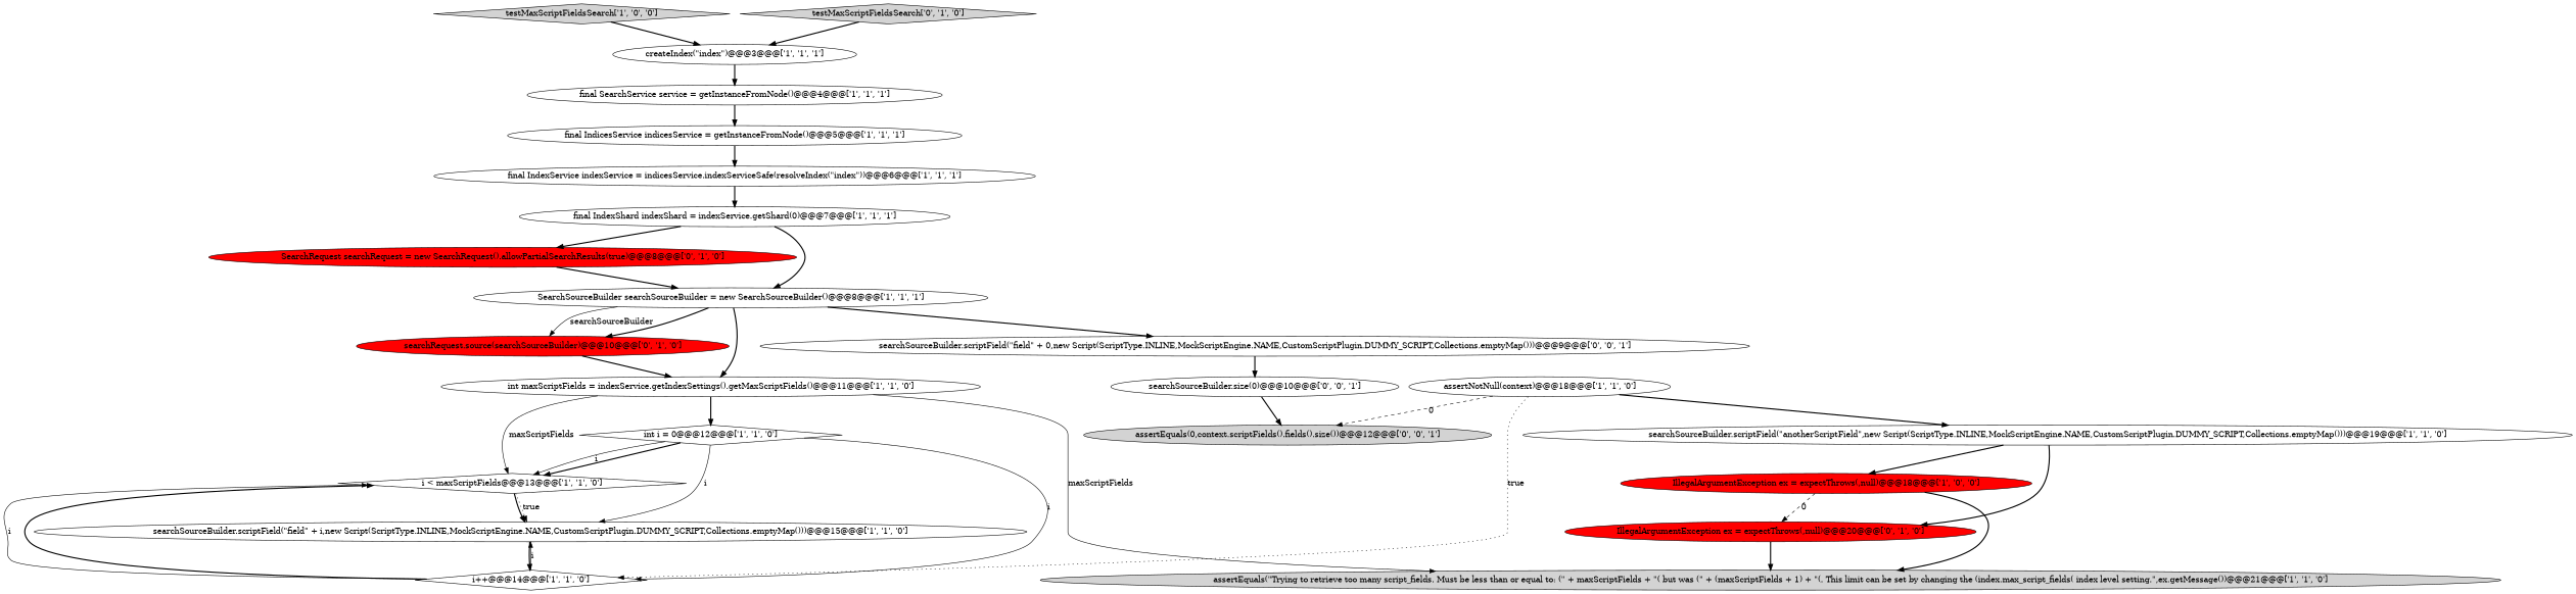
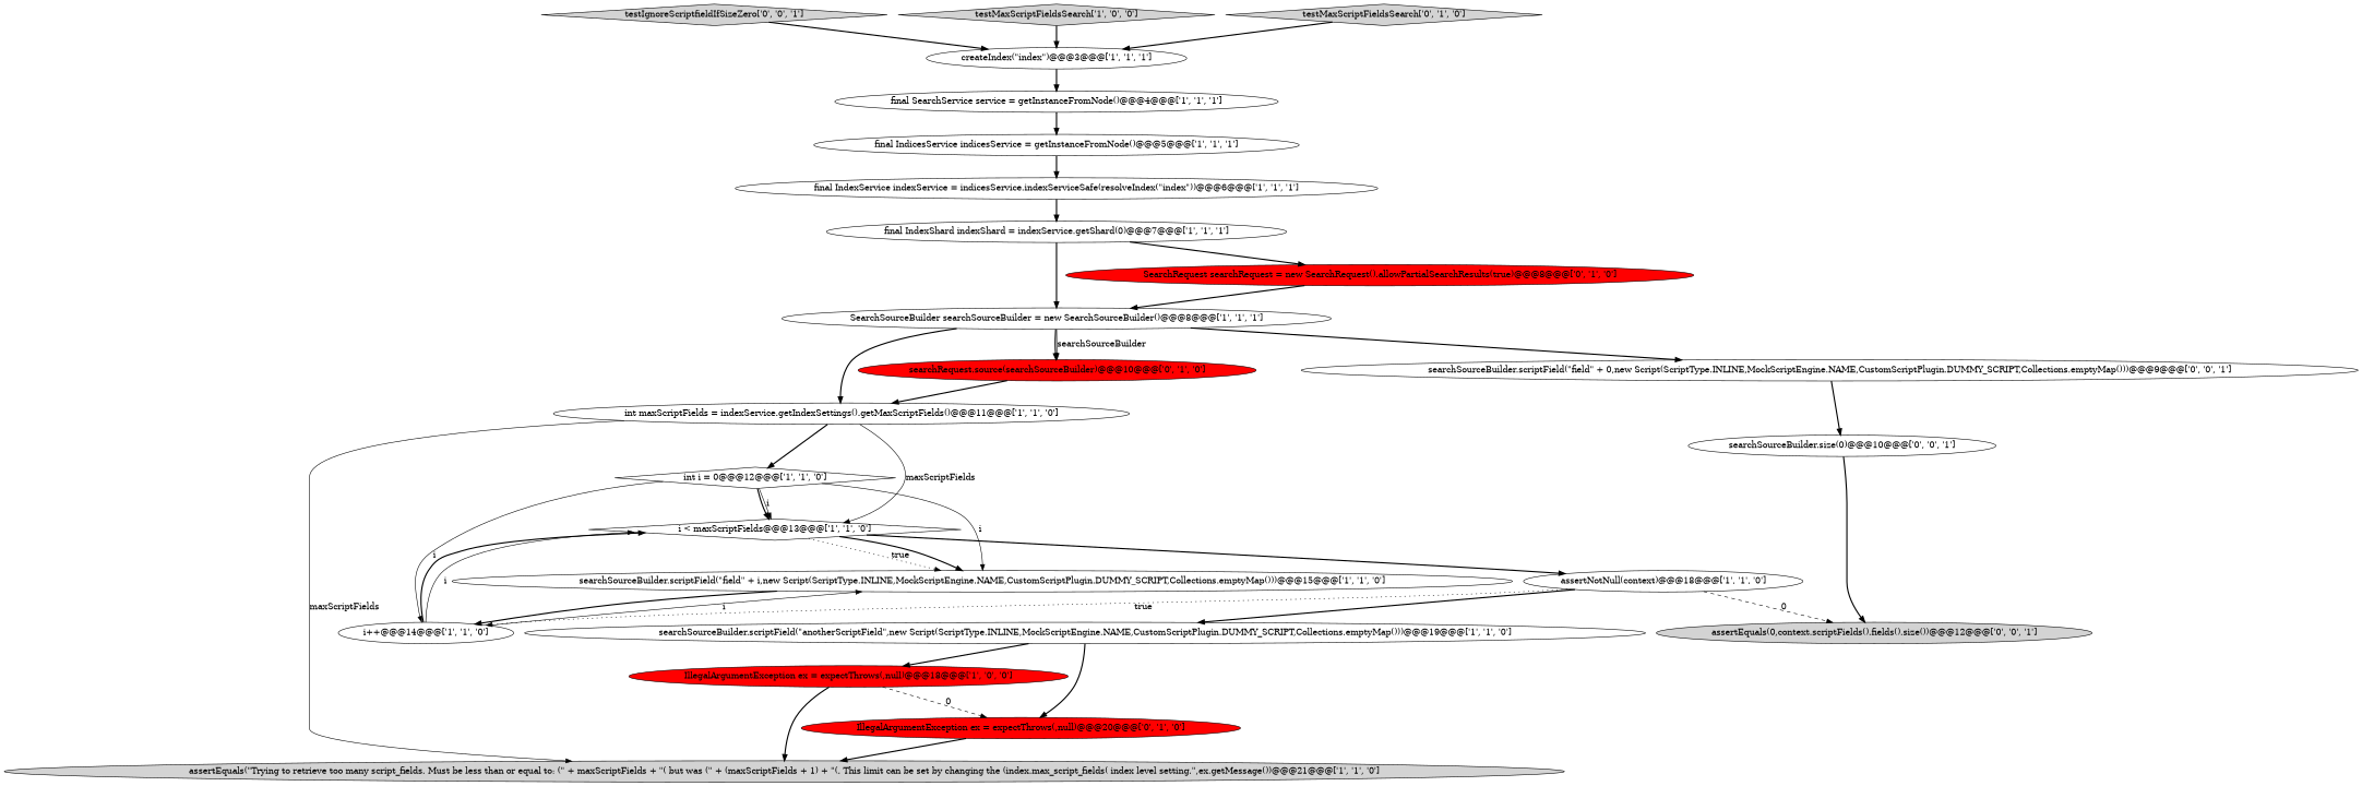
  digraph {
    node [fillcolor=white shape=ellipse style=filled]
    edge [style=bold]
    n1 [label="SearchSourceBuilder searchSourceBuilder = new SearchSourceBuilder()@@@8@@@['1', '1', '1']"]
    n2 [fillcolor=red label="searchRequest.source(searchSourceBuilder)@@@10@@@['0', '1', '0']"]
    n3 [label="int maxScriptFields = indexService.getIndexSettings().getMaxScriptFields()@@@11@@@['1', '1', '0']"]
    n4 [label="searchSourceBuilder.scriptField(\"field\" + 0,new Script(ScriptType.INLINE,MockScriptEngine.NAME,CustomScriptPlugin.DUMMY_SCRIPT,Collections.emptyMap()))@@@9@@@['0', '0', '1']"]
    n5 [label="int i = 0@@@12@@@['1', '1', '0']" shape=diamond]
    n6 [label="i < maxScriptFields@@@13@@@['1', '1', '0']" shape=diamond]
    n7 [fillcolor=lightgray label="assertEquals(\"Trying to retrieve too many script_fields. Must be less than or equal to: (\" + maxScriptFields + \"( but was (\" + (maxScriptFields + 1) + \"(. This limit can be set by changing the (index.max_script_fields( index level setting.\",ex.getMessage())@@@21@@@['1', '1', '0']"]
    n8 [label="searchSourceBuilder.size(0)@@@10@@@['0', '0', '1']"]
-   n9 [label="i++@@@14@@@['1', '1', '0']" shape=diamond]
+   n9 [label="i++@@@14@@@['1', '1', '0']"]
    n10 [label="searchSourceBuilder.scriptField(\"field\" + i,new Script(ScriptType.INLINE,MockScriptEngine.NAME,CustomScriptPlugin.DUMMY_SCRIPT,Collections.emptyMap()))@@@15@@@['1', '1', '0']"]
    n11 [label="assertNotNull(context)@@@18@@@['1', '1', '0']"]
    n12 [fillcolor=lightgray label="assertEquals(0,context.scriptFields().fields().size())@@@12@@@['0', '0', '1']"]
+   n13 [fillcolor=lightgray label="testIgnoreScriptfieldIfSizeZero['0', '0', '1']" shape=diamond]
    n14 [label="createIndex(\"index\")@@@3@@@['1', '1', '1']"]
    n15 [label="final SearchService service = getInstanceFromNode()@@@4@@@['1', '1', '1']"]
    n16 [label="searchSourceBuilder.scriptField(\"anotherScriptField\",new Script(ScriptType.INLINE,MockScriptEngine.NAME,CustomScriptPlugin.DUMMY_SCRIPT,Collections.emptyMap()))@@@19@@@['1', '1', '0']"]
    n17 [fillcolor=red label="IllegalArgumentException ex = expectThrows(,null)@@@20@@@['0', '1', '0']"]
    n18 [fillcolor=red label="IllegalArgumentException ex = expectThrows(,null)@@@18@@@['1', '0', '0']"]
    n19 [fillcolor=red label="SearchRequest searchRequest = new SearchRequest().allowPartialSearchResults(true)@@@8@@@['0', '1', '0']"]
    n20 [fillcolor=lightgray label="testMaxScriptFieldsSearch['1', '0', '0']" shape=diamond]
    n21 [label="final IndexService indexService = indicesService.indexServiceSafe(resolveIndex(\"index\"))@@@6@@@['1', '1', '1']"]
    n22 [label="final IndexShard indexShard = indexService.getShard(0)@@@7@@@['1', '1', '1']"]
    n23 [label="final IndicesService indicesService = getInstanceFromNode()@@@5@@@['1', '1', '1']"]
    n24 [fillcolor=lightgray label="testMaxScriptFieldsSearch['0', '1', '0']" shape=diamond]
    n1 -> n2
    n1 -> n2 [label=searchSourceBuilder style=solid]
    n1 -> n3
    n1 -> n4
    n2 -> n3
    n3 -> n5
    n3 -> n6 [label=maxScriptFields style=solid]
    n3 -> n7 [label=maxScriptFields style=solid]
    n4 -> n8
    n5 -> n6
    n5 -> n6 [label=i style=solid]
    n5 -> n9 [label=i style=solid]
    n5 -> n10 [label=i style=solid]
    n6 -> n10 [label=true style=dotted]
    n6 -> n10
+   n6 -> n11
    n8 -> n12
    n9 -> n6 [label=i style=solid]
    n9 -> n6
    n9 -> n10 [label=i style=solid]
    n10 -> n9
    n11 -> n9 [label=true style=dotted]
    n11 -> n12 [label=0 style=dashed]
    n11 -> n16
+   n13 -> n14
    n14 -> n15
    n15 -> n23
    n16 -> n17
    n16 -> n18
    n17 -> n7
    n18 -> n7
    n18 -> n17 [label=0 style=dashed]
    n19 -> n1
    n20 -> n14
    n21 -> n22
    n22 -> n1
    n22 -> n19
    n23 -> n21
    n24 -> n14
  }
